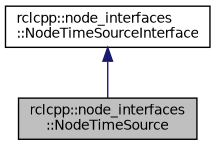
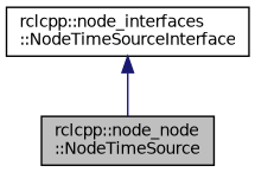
  digraph {
    node [color=black fontname=Helvetica fontsize=10 shape=record style=filled]
-   n1 [fillcolor=grey75 fontcolor=black height=0.2 label="rclcpp::node_interfaces\l::NodeTimeSource" width=0.4]
+   n1 [fillcolor=grey75 fontcolor=black height=0.2 label="rclcpp::node_node\l::NodeTimeSource" width=0.4]
    n2 [fillcolor=white height=0.2 label="rclcpp::node_interfaces\l::NodeTimeSourceInterface" width=0.4]
    n2 -> n1 [color=midnightblue dir=back fontname=Helvetica fontsize=10 labelfontname=Helvetica labelfontsize=10 style=solid]
  }
